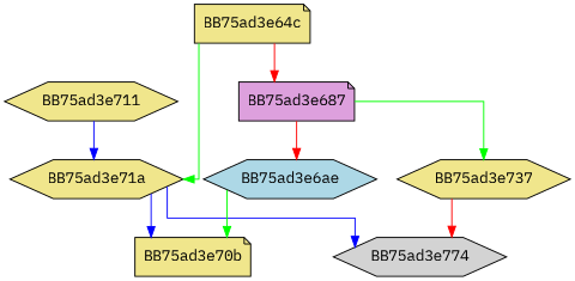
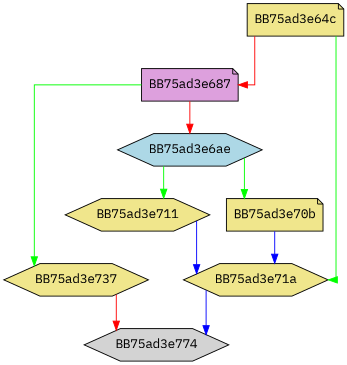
  digraph {
    fontname="IBM Plex Mono"
    splines=ortho
    node [fillcolor=khaki fontname="IBM Plex Mono" shape=hexagon style=filled]
    edge [color=green fontname="IBM Plex Mono"]
    BB75ad3e64c [shape=note]
    BB75ad3e687 [fillcolor=plum shape=note]
    BB75ad3e71a
    BB75ad3e774 [fillcolor=lightgrey]
    BB75ad3e737
    BB75ad3e6ae [fillcolor=lightblue]
    BB75ad3e711
    BB75ad3e70b [shape=note]
    BB75ad3e64c -> BB75ad3e687 [color=red]
    BB75ad3e64c -> BB75ad3e71a
    BB75ad3e687 -> BB75ad3e737
    BB75ad3e687 -> BB75ad3e6ae [color=red]
    BB75ad3e71a -> BB75ad3e774 [color=blue]
    BB75ad3e737 -> BB75ad3e774 [color=red]
+   BB75ad3e6ae -> BB75ad3e711
    BB75ad3e6ae -> BB75ad3e70b
    BB75ad3e711 -> BB75ad3e71a [color=blue]
-   BB75ad3e71a -> BB75ad3e70b [color=blue]
+   BB75ad3e70b -> BB75ad3e71a [color=blue]
  }
